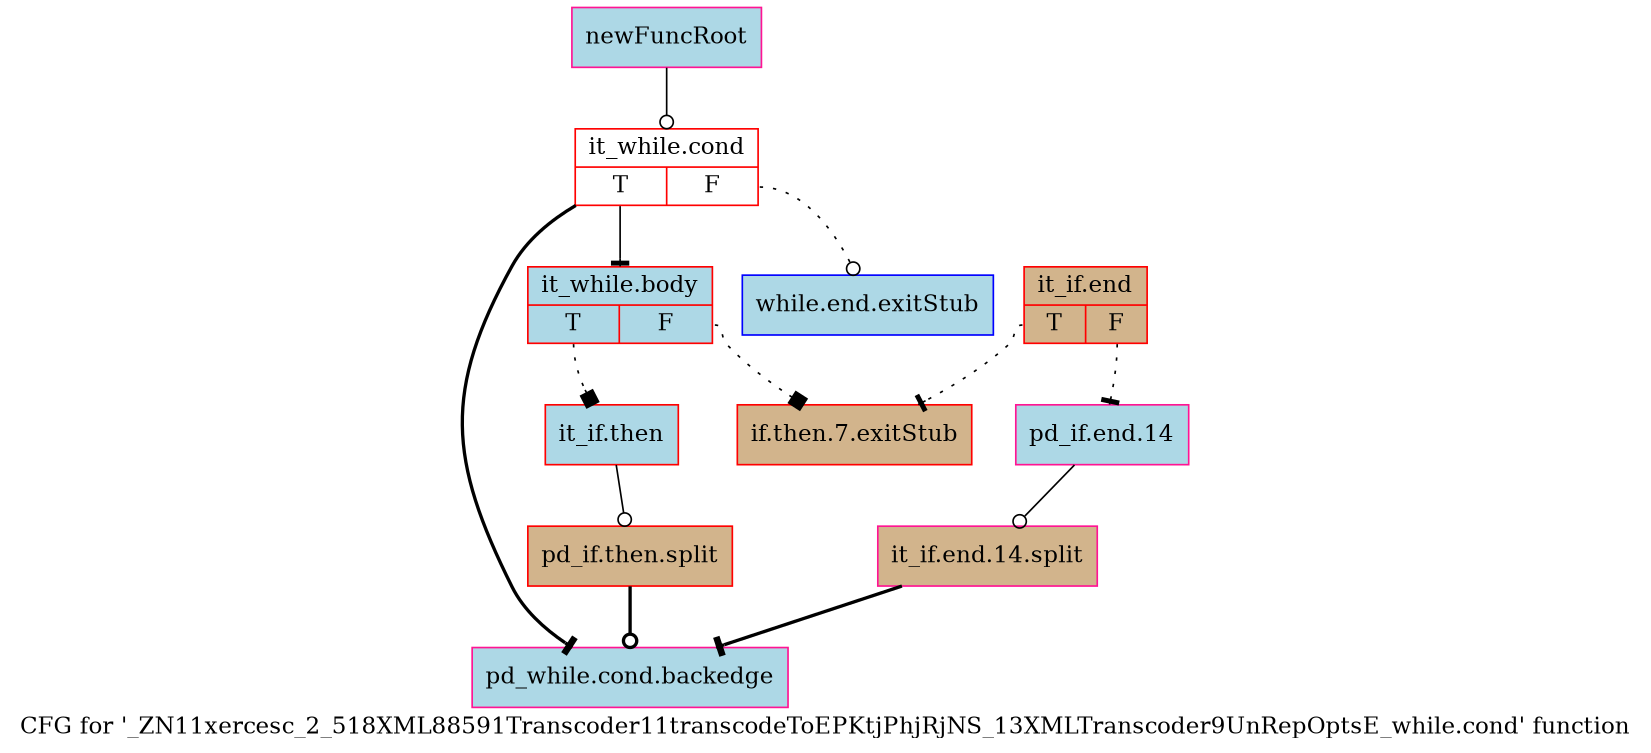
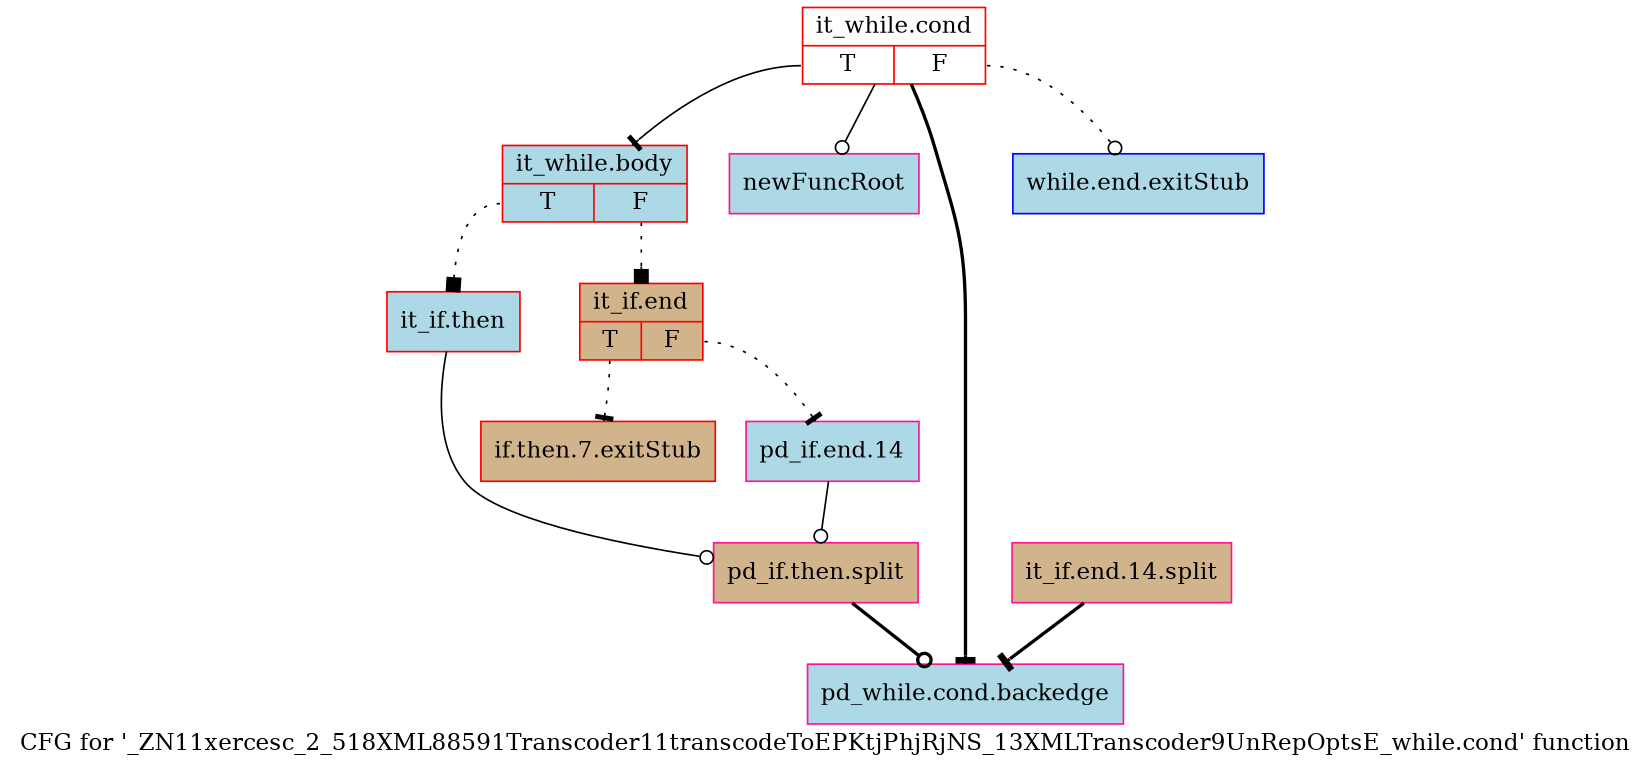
  digraph {
    label="CFG for '_ZN11xercesc_2_518XML88591Transcoder11transcodeToEPKtjPhjRjNS_13XMLTranscoder9UnRepOptsE_while.cond' function"
    node [color=red fillcolor=lightblue shape=record style=filled]
    edge [arrowhead=odot style=dotted]
    n1 [color=deeppink label="{newFuncRoot}"]
    n2 [fillcolor=white label="{it_while.cond|{<s0>T|<s1>F}}"]
    n3 [color=blue label="{while.end.exitStub}"]
    n4 [label="{it_while.body|{<s0>T|<s1>F}}"]
    n5 [color=deeppink label="{pd_while.cond.backedge}"]
    n6 [label="{it_if.then}"]
    n7 [fillcolor=tan label="{it_if.end|{<s0>T|<s1>F}}"]
    n8 [fillcolor=tan label="{if.then.7.exitStub}"]
-   n9 [fillcolor=tan label="{pd_if.then.split}"]
+   n9 [color=deeppink fillcolor=tan label="{pd_if.then.split}"]
    n10 [color=deeppink label="{pd_if.end.14}"]
    n11 [color=deeppink fillcolor=tan label="{it_if.end.14.split}"]
-   n1 -> n2 [style=solid]
+   n2 -> n1 [style=solid]
    n2 -> n3 [tailport=s1]
    n2 -> n4 [arrowhead=tee style=solid tailport=s0]
    n2 -> n5 [arrowhead=tee style=bold]
    n4 -> n6 [arrowhead=box tailport=s0]
-   n4 -> n8 [arrowhead=box tailport=s1]
+   n4 -> n7 [arrowhead=box tailport=s1]
    n6 -> n9 [style=solid]
    n7 -> n8 [arrowhead=tee tailport=s0]
    n7 -> n10 [arrowhead=tee tailport=s1]
    n9 -> n5 [style=bold]
-   n10 -> n11 [style=solid]
+   n10 -> n9 [style=solid]
    n11 -> n5 [arrowhead=tee style=bold]
  }
